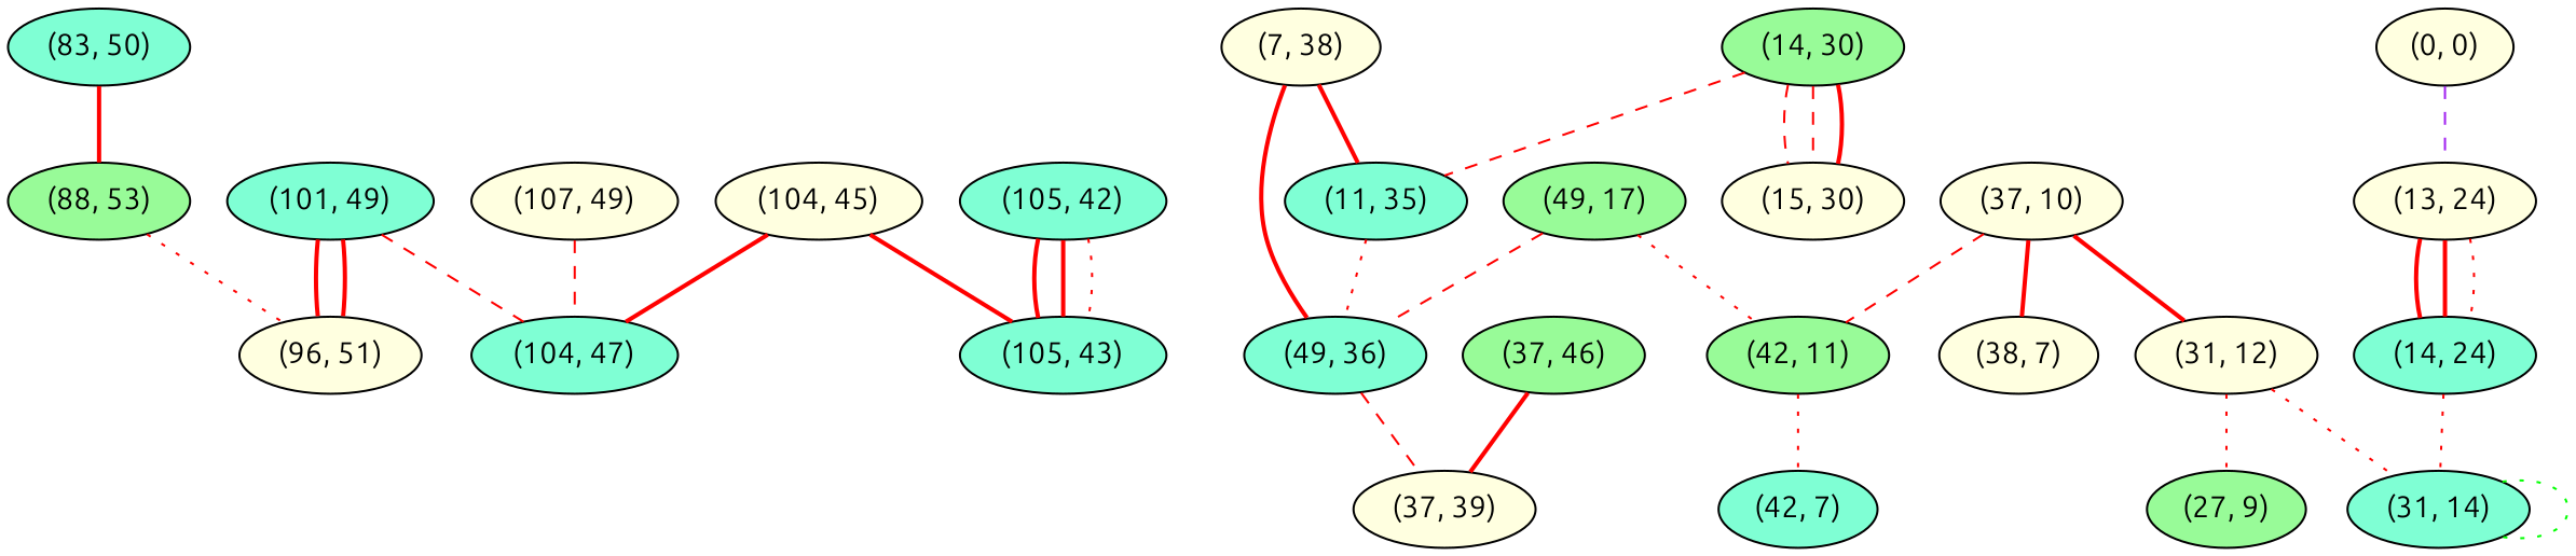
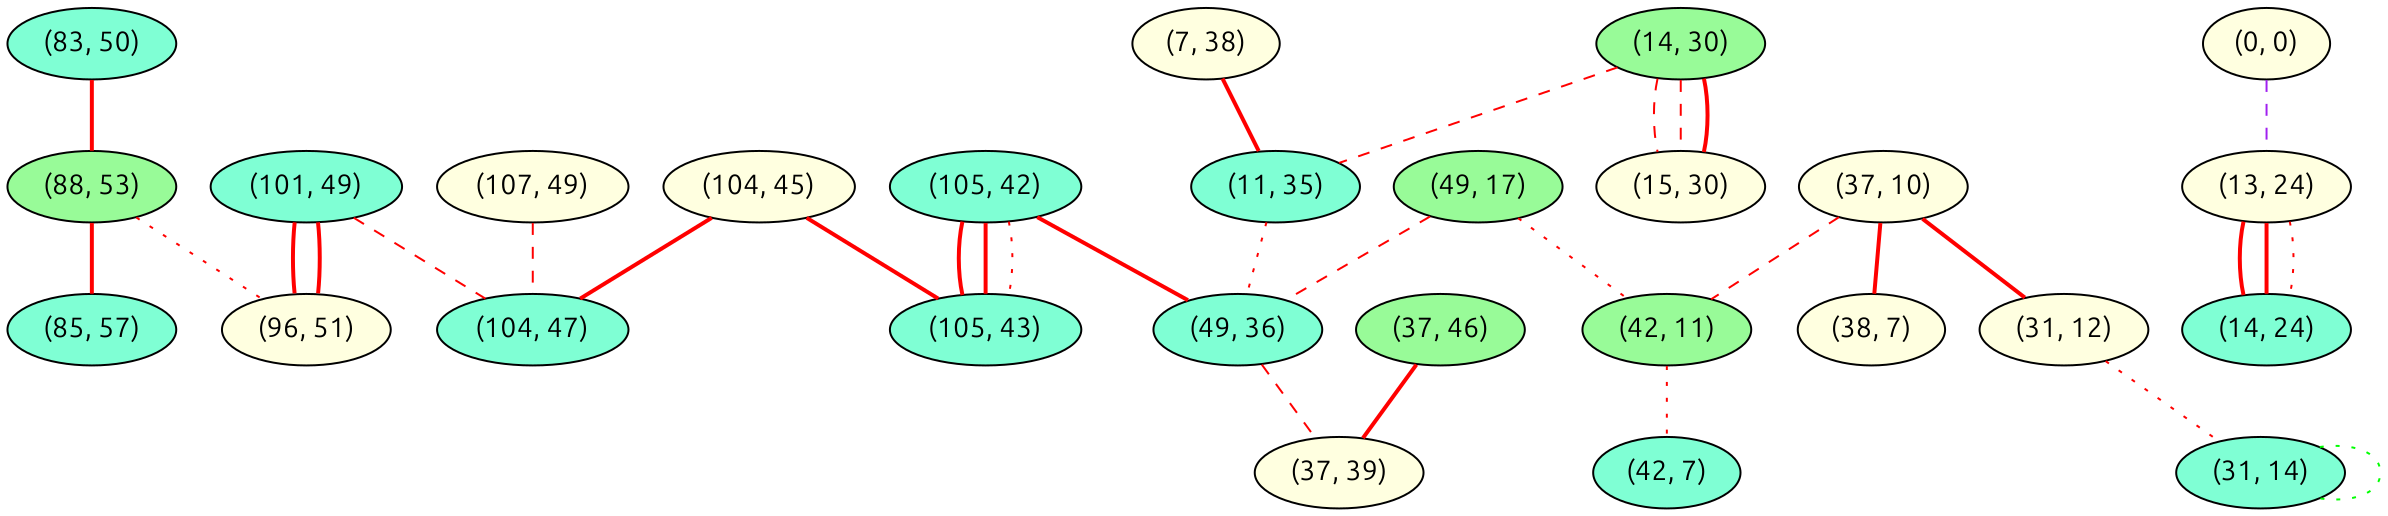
  graph {
    fontname=Ubuntu
    node [fillcolor=aquamarine fontname=Ubuntu style=filled]
    edge [color=red fontname=Ubuntu style=bold weight=1]
    "(88, 53)" [fillcolor=palegreen]
    "(83, 50)"
+   "(85, 57)"
    "(96, 51)" [fillcolor=lightyellow]
    "(37, 10)" [fillcolor=lightyellow]
    "(38, 7)" [fillcolor=lightyellow]
    "(42, 11)" [fillcolor=palegreen]
    "(31, 12)" [fillcolor=lightyellow]
    "(42, 7)"
-   "(27, 9)" [fillcolor=palegreen]
    "(31, 14)"
    "(14, 30)" [fillcolor=palegreen]
    "(11, 35)"
    "(15, 30)" [fillcolor=lightyellow]
    "(49, 36)"
    "(7, 38)" [fillcolor=lightyellow]
    "(37, 39)" [fillcolor=lightyellow]
    "(105, 42)"
    "(105, 43)"
    "(49, 17)" [fillcolor=palegreen]
    "(37, 46)" [fillcolor=palegreen]
    "(107, 49)" [fillcolor=lightyellow]
    "(104, 47)"
    "(0, 0)" [fillcolor=lightyellow]
    "(13, 24)" [fillcolor=lightyellow]
    "(14, 24)"
    "(104, 45)" [fillcolor=lightyellow]
    "(101, 49)"
+   "(88, 53)" -- "(85, 57)"
    "(88, 53)" -- "(96, 51)" [style=dotted]
    "(83, 50)" -- "(88, 53)"
    "(37, 10)" -- "(38, 7)"
    "(37, 10)" -- "(42, 11)" [style=dashed]
    "(37, 10)" -- "(31, 12)"
    "(42, 11)" -- "(42, 7)" [style=dotted]
-   "(31, 12)" -- "(27, 9)" [style=dotted]
    "(31, 12)" -- "(31, 14)" [style=dotted]
    "(31, 14)" -- "(31, 14)" [color=green style=dotted weight=2]
    "(14, 30)" -- "(11, 35)" [style=dashed]
    "(14, 30)" -- "(15, 30)" [style=dashed]
    "(14, 30)" -- "(15, 30)" [style=dashed]
    "(14, 30)" -- "(15, 30)"
    "(11, 35)" -- "(49, 36)" [style=dotted]
    "(49, 36)" -- "(37, 39)" [style=dashed]
    "(7, 38)" -- "(11, 35)"
-   "(7, 38)" -- "(49, 36)"
+   "(105, 42)" -- "(49, 36)"
    "(105, 42)" -- "(105, 43)"
    "(105, 42)" -- "(105, 43)"
    "(105, 42)" -- "(105, 43)" [style=dotted]
    "(49, 17)" -- "(42, 11)" [style=dotted]
    "(49, 17)" -- "(49, 36)" [style=dashed]
    "(37, 46)" -- "(37, 39)"
    "(107, 49)" -- "(104, 47)" [style=dashed]
    "(0, 0)" -- "(13, 24)" [color=purple style=dashed weight=4]
    "(13, 24)" -- "(14, 24)"
    "(13, 24)" -- "(14, 24)"
    "(13, 24)" -- "(14, 24)" [style=dotted]
-   "(14, 24)" -- "(31, 14)" [style=dotted]
    "(104, 45)" -- "(105, 43)"
    "(104, 45)" -- "(104, 47)"
    "(101, 49)" -- "(96, 51)"
    "(101, 49)" -- "(96, 51)"
    "(101, 49)" -- "(104, 47)" [style=dashed]
  }
